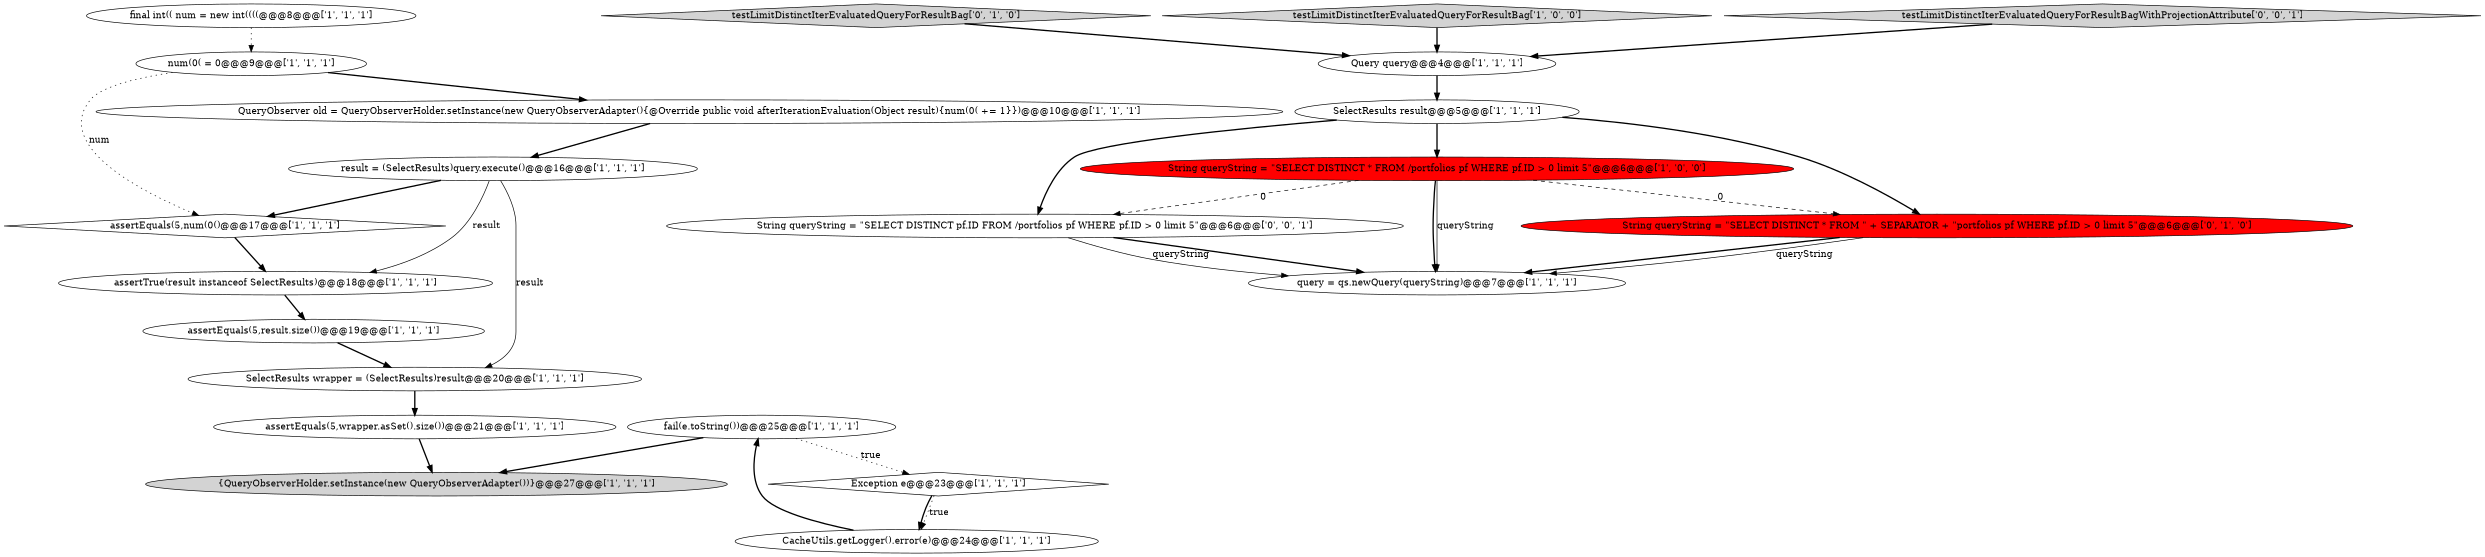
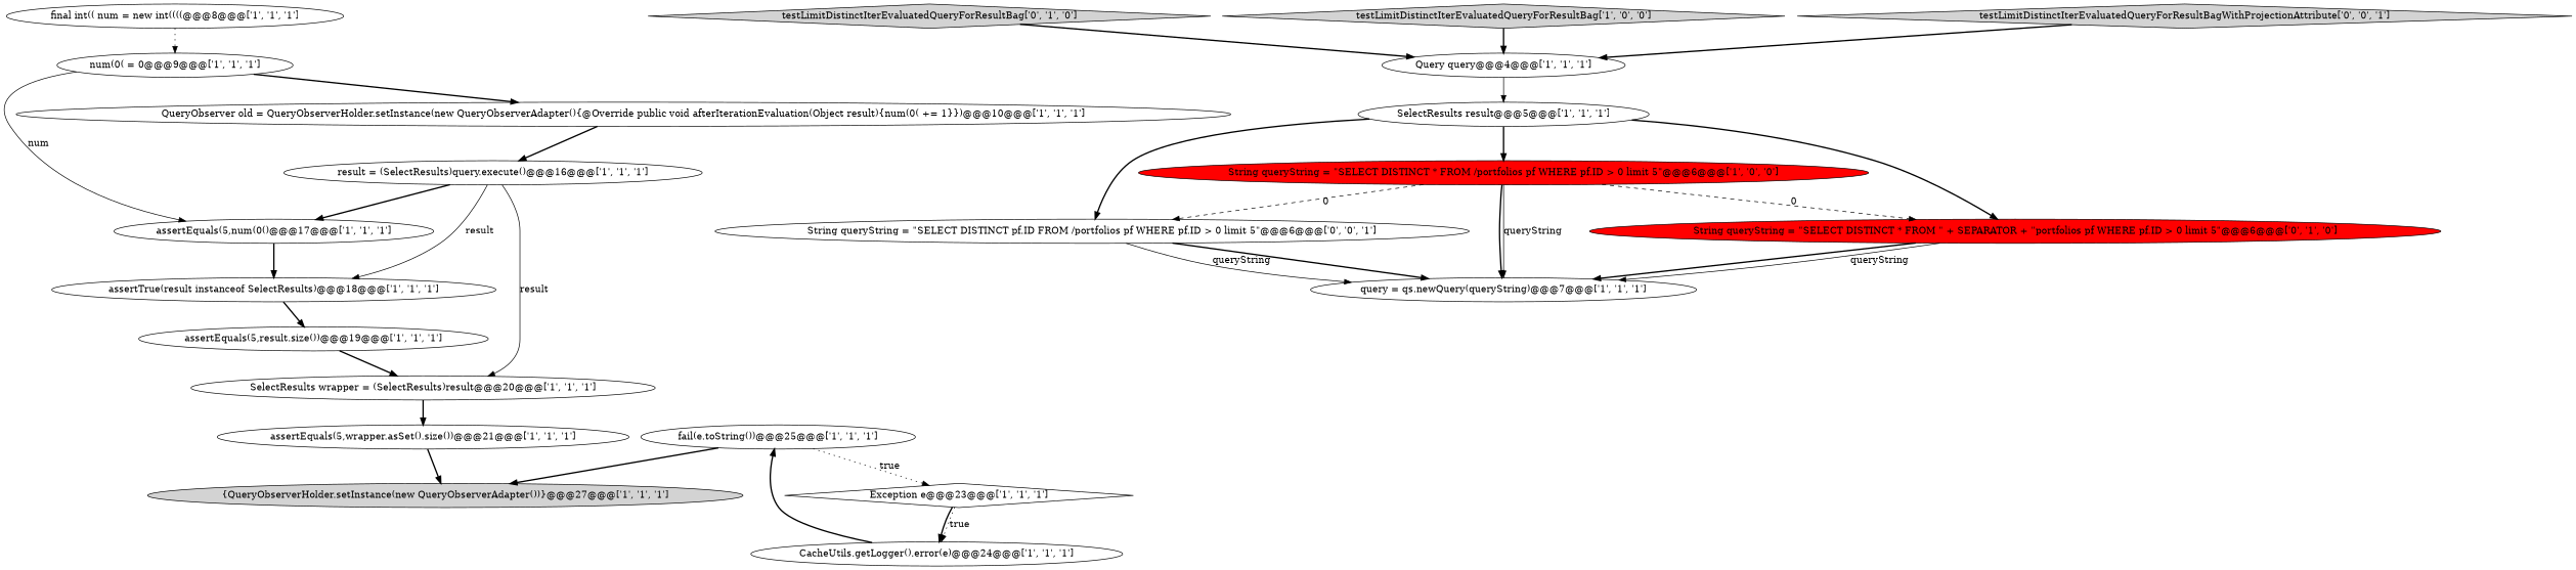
  digraph {
    node [fillcolor=white shape=ellipse style=filled]
    edge [style=bold]
-   n1 [label="assertEquals(5,num(0()@@@17@@@['1', '1', '1']" shape=diamond]
+   n1 [label="assertEquals(5,num(0()@@@17@@@['1', '1', '1']"]
    n2 [label="assertTrue(result instanceof SelectResults)@@@18@@@['1', '1', '1']"]
    n3 [label="assertEquals(5,result.size())@@@19@@@['1', '1', '1']"]
    n4 [label="CacheUtils.getLogger().error(e)@@@24@@@['1', '1', '1']"]
    n5 [label="fail(e.toString())@@@25@@@['1', '1', '1']"]
    n6 [fillcolor=lightgray label="{QueryObserverHolder.setInstance(new QueryObserverAdapter())}@@@27@@@['1', '1', '1']"]
    n7 [label="Exception e@@@23@@@['1', '1', '1']" shape=diamond]
    n8 [label="SelectResults wrapper = (SelectResults)result@@@20@@@['1', '1', '1']"]
    n9 [label="assertEquals(5,wrapper.asSet().size())@@@21@@@['1', '1', '1']"]
    n10 [label="SelectResults result@@@5@@@['1', '1', '1']"]
    n11 [label="String queryString = \"SELECT DISTINCT pf.ID FROM /portfolios pf WHERE pf.ID > 0 limit 5\"@@@6@@@['0', '0', '1']"]
    n12 [fillcolor=red label="String queryString = \"SELECT DISTINCT * FROM \" + SEPARATOR + \"portfolios pf WHERE pf.ID > 0 limit 5\"@@@6@@@['0', '1', '0']"]
    n13 [fillcolor=red label="String queryString = \"SELECT DISTINCT * FROM /portfolios pf WHERE pf.ID > 0 limit 5\"@@@6@@@['1', '0', '0']"]
    n14 [label="query = qs.newQuery(queryString)@@@7@@@['1', '1', '1']"]
    n15 [label="num(0( = 0@@@9@@@['1', '1', '1']"]
    n16 [label="QueryObserver old = QueryObserverHolder.setInstance(new QueryObserverAdapter(){@Override public void afterIterationEvaluation(Object result){num(0( += 1}})@@@10@@@['1', '1', '1']"]
    n17 [label="result = (SelectResults)query.execute()@@@16@@@['1', '1', '1']"]
    n18 [label="final int(( num = new int((((@@@8@@@['1', '1', '1']"]
    n19 [label="Query query@@@4@@@['1', '1', '1']"]
    n20 [fillcolor=lightgray label="testLimitDistinctIterEvaluatedQueryForResultBag['0', '1', '0']" shape=diamond]
    n21 [fillcolor=lightgray label="testLimitDistinctIterEvaluatedQueryForResultBag['1', '0', '0']" shape=diamond]
    n22 [fillcolor=lightgray label="testLimitDistinctIterEvaluatedQueryForResultBagWithProjectionAttribute['0', '0', '1']" shape=diamond]
    n1 -> n2
    n2 -> n3
    n3 -> n8
    n4 -> n5
    n5 -> n6
    n5 -> n7 [label=true style=dotted]
    n7 -> n4
    n7 -> n4 [label=true style=dotted]
    n8 -> n9
    n9 -> n6
    n10 -> n11
    n10 -> n12
    n10 -> n13
    n11 -> n14
    n11 -> n14 [label=queryString style=solid]
    n12 -> n14
    n12 -> n14 [label=queryString style=solid]
    n13 -> n11 [label=0 style=dashed]
    n13 -> n12 [label=0 style=dashed]
    n13 -> n14 [label=queryString style=solid]
    n13 -> n14
-   n15 -> n1 [label=num style=dotted]
+   n15 -> n1 [label=num style=solid]
    n15 -> n16
    n16 -> n17
    n17 -> n1
    n17 -> n2 [label=result style=solid]
    n17 -> n8 [label=result style=solid]
    n18 -> n15 [style=dotted]
-   n19 -> n10
+   n19 -> n10 [style=solid]
    n20 -> n19
    n21 -> n19
    n22 -> n19
  }
